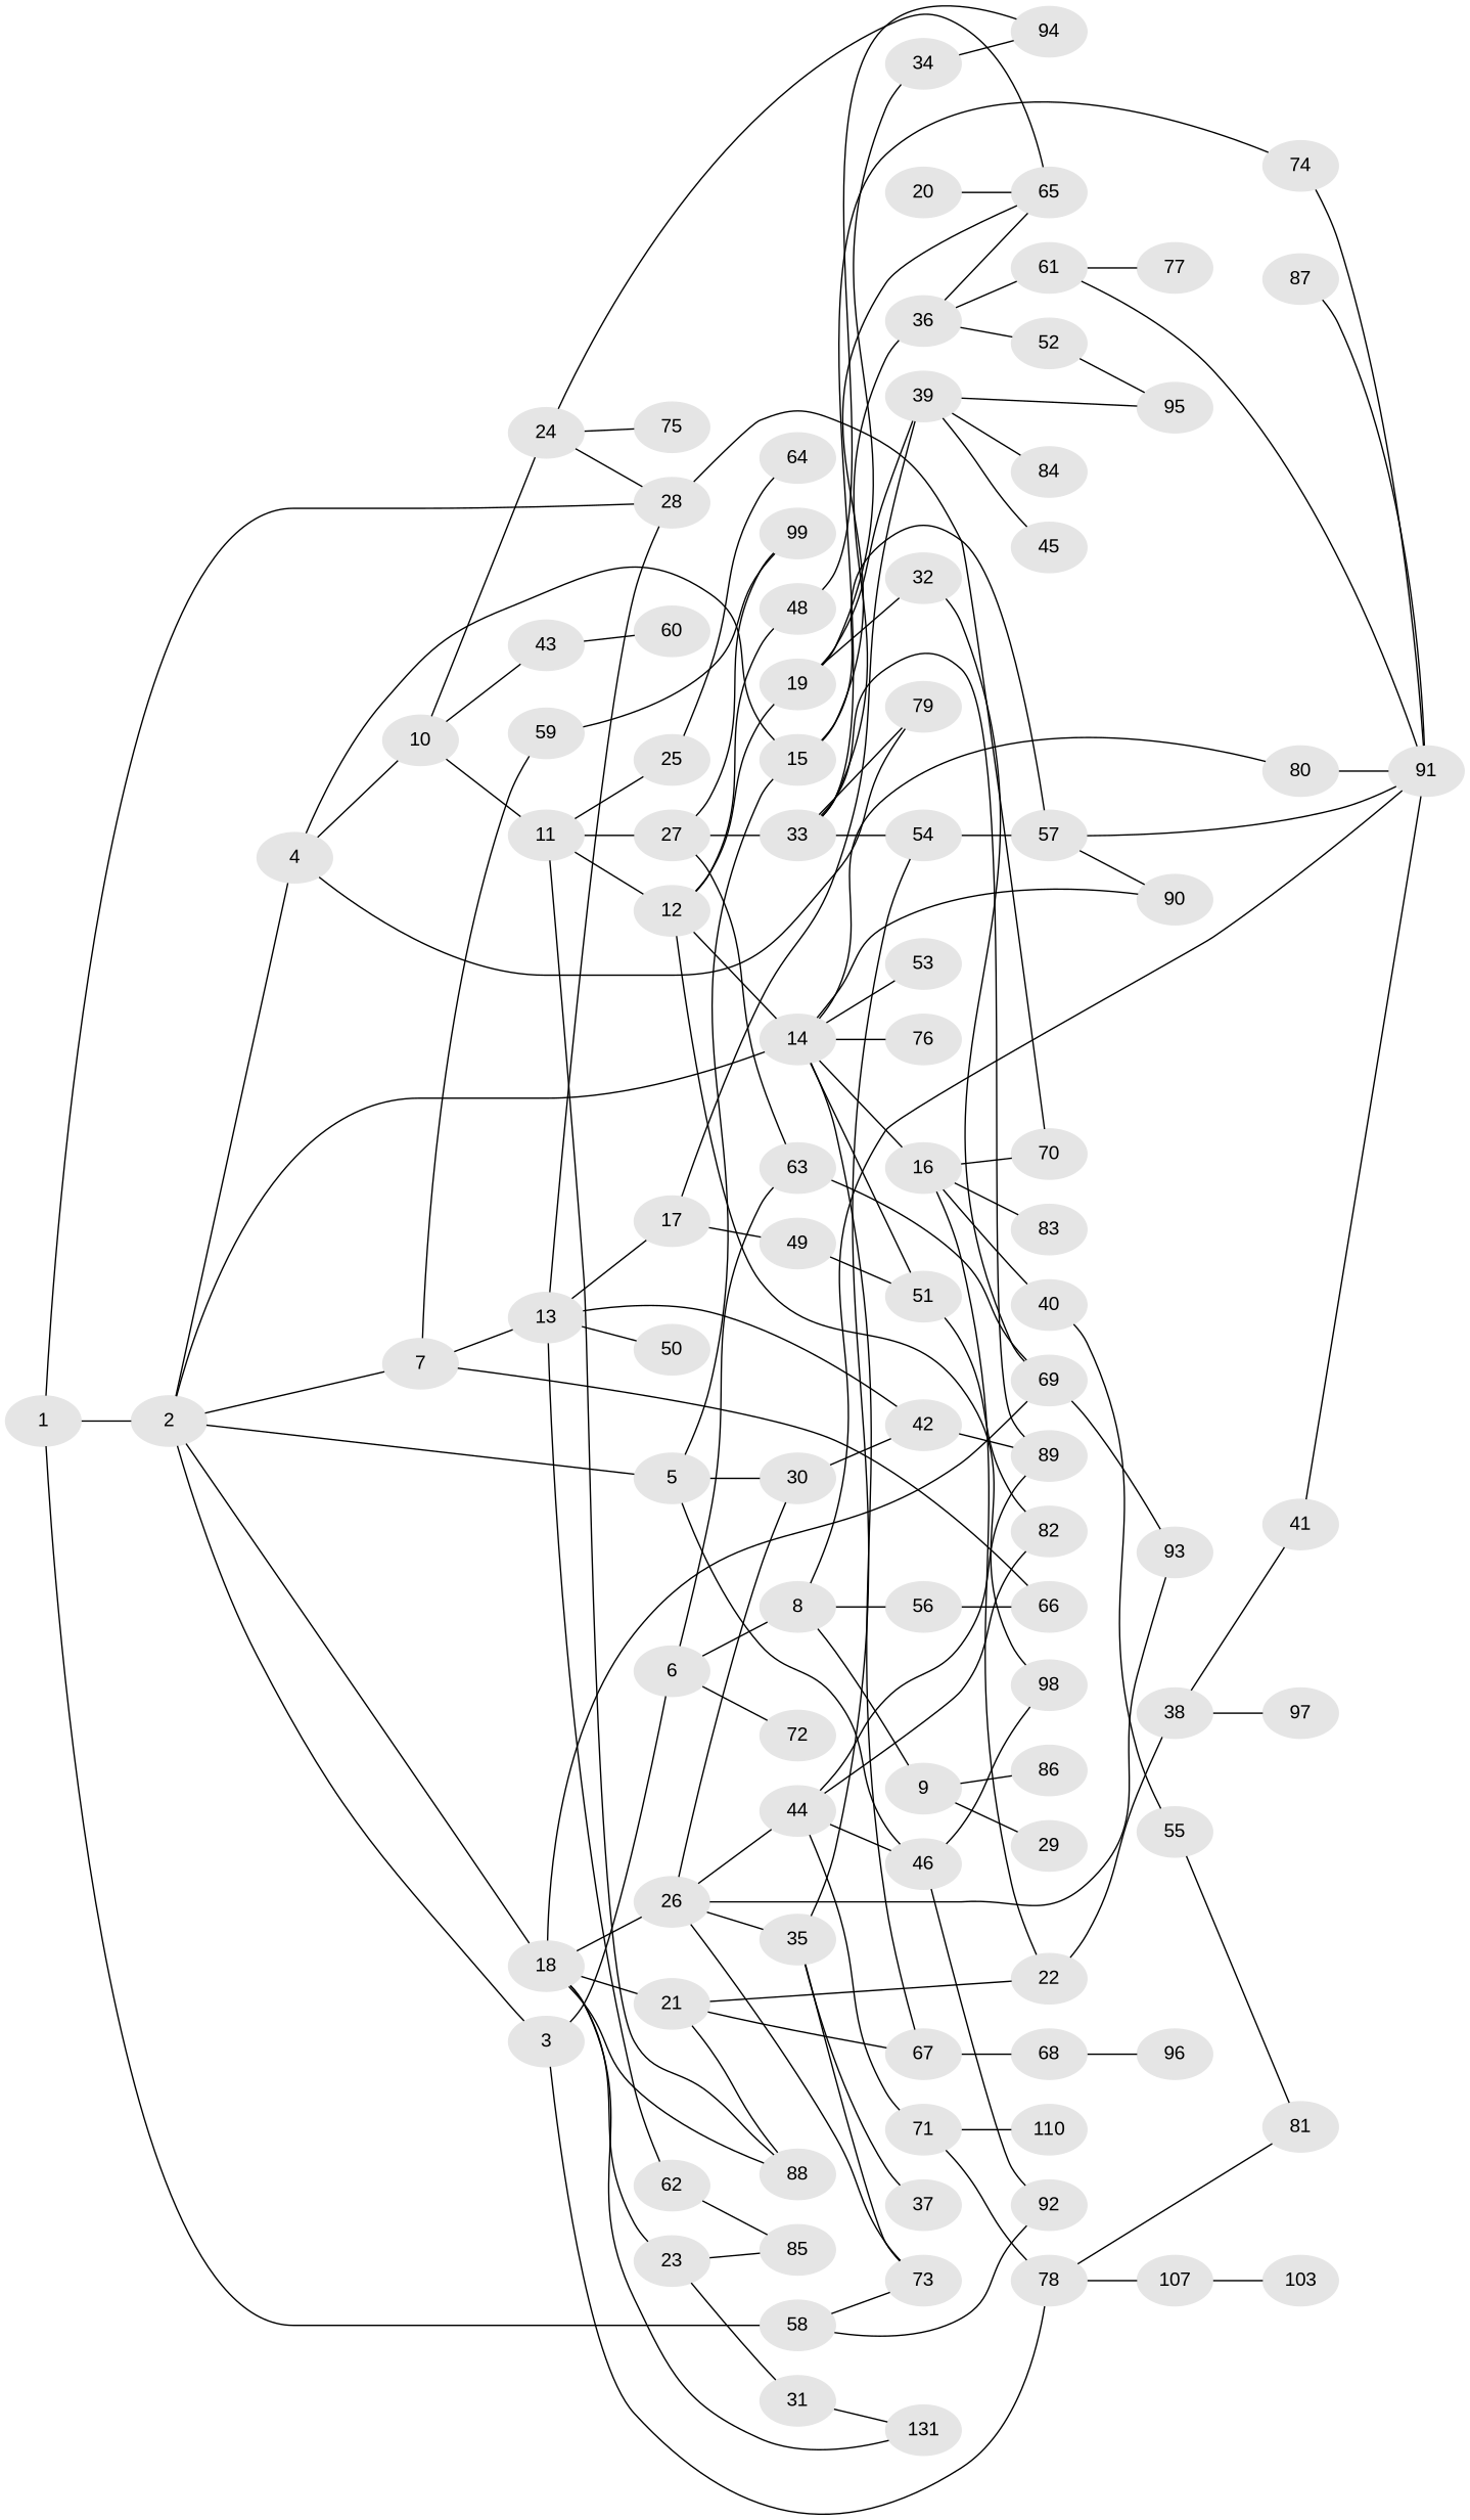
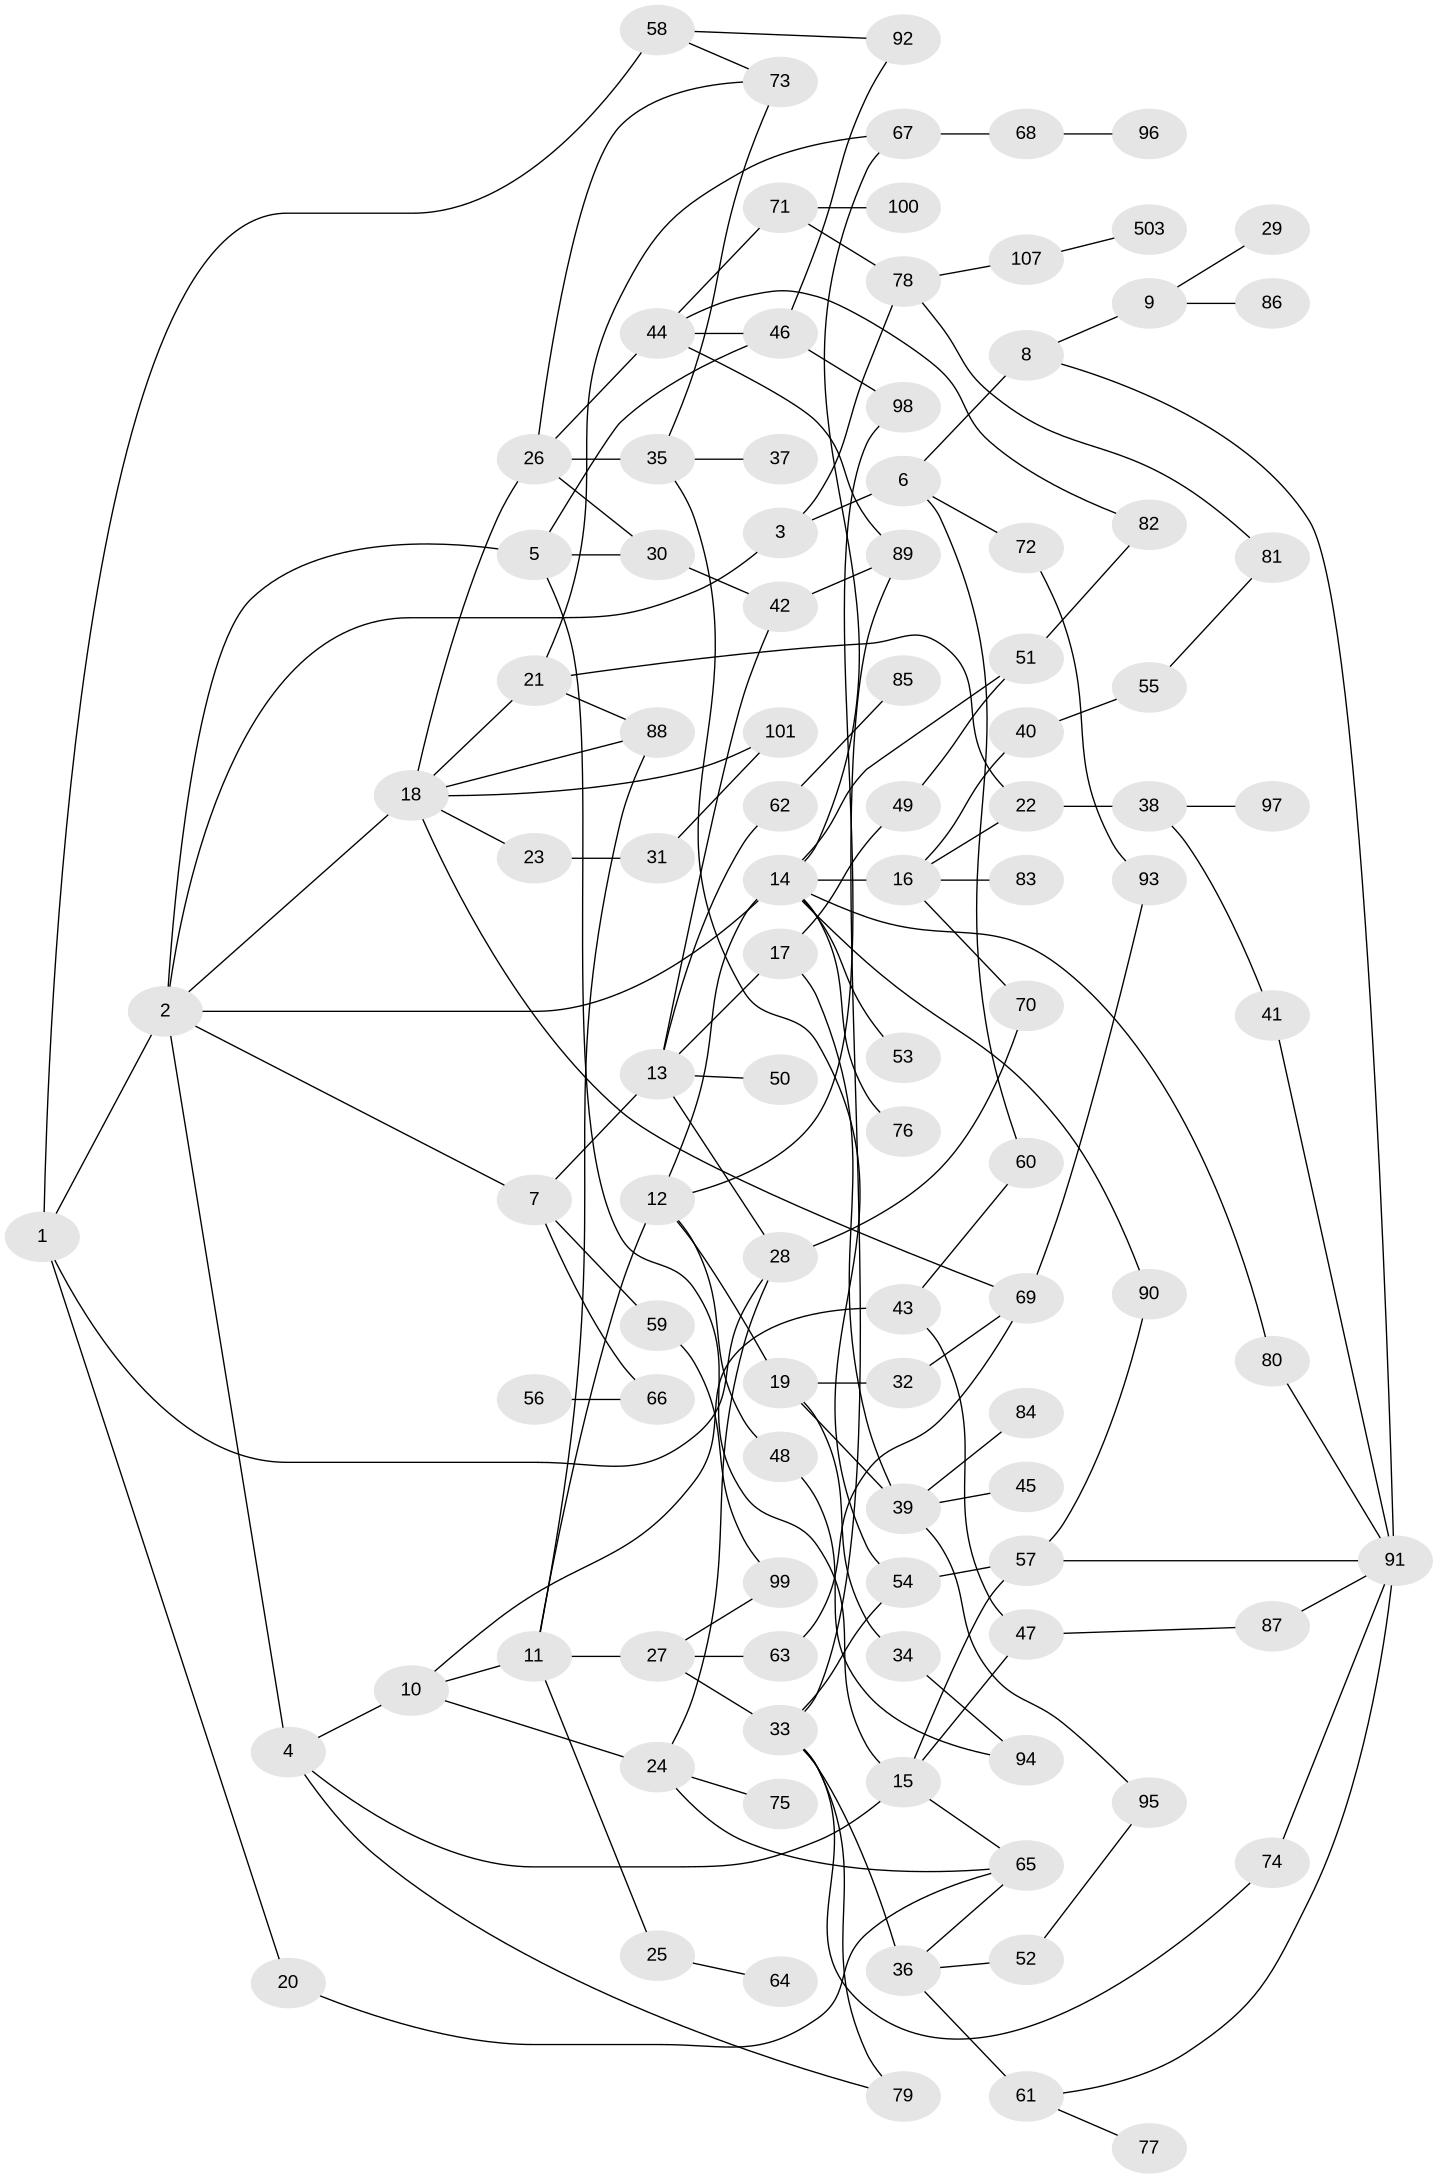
  graph {
    fontname="Liberation Sans"
    rankdir=LR
    node [color=gray90 fontname="Liberation Sans" style=filled]
    edge [fontname="Liberation Sans"]
    1
    2
    20
    28
    58
    3
    4
    5
    7
    14
    18
    65
    70
    73
    92
    6
    78
    10
    15
    79
    30
    46
    13
    59
    66
    16
    51
    53
    67
    76
    80
    90
    88
    21
    23
    26
    69
-   101 [label=131]
+   101
    8
    60
    72
    81
    n43 [label=107]
    11
    24
    43
+   47
    57
    42
    98
    9
    56
    91
    17
    50
    62
    99
    29
    86
    12
    25
    27
    75
    19
    48
    64
    33
    63
    39
    32
    34
    94
    49
    89
    85
    22
    40
    83
    82
    68
    87
    38
    55
    45
    84
    95
    31
    35
    44
    93
    41
    97
    37
    54
    71
    36
    74
    52
    61
    77
-   100 [label=110]
+   100
    96
-   103
+   103 [label=503]
    1 -- 2
+   1 -- 20
    1 -- 28
    1 -- 58
    2 -- 3
    2 -- 4
    2 -- 5
    2 -- 7
    2 -- 14
    2 -- 18
    20 -- 65
    28 -- 70
    58 -- 73
    58 -- 92
    3 -- 6
    3 -- 78
    4 -- 10
    4 -- 15
    4 -- 79
    5 -- 15
    5 -- 30
    5 -- 46
    7 -- 13
    7 -- 59
    7 -- 66
    14 -- 16
    14 -- 51
    14 -- 53
    14 -- 67
    14 -- 76
    14 -- 80
    14 -- 90
    18 -- 88
    18 -- 21
    18 -- 23
    18 -- 26
    18 -- 69
    18 -- 101
    6 -- 8
-   6 -- 63
+   6 -- 60
    6 -- 72
    78 -- 81
    78 -- n43
    10 -- 11
    10 -- 24
    10 -- 43
    15 -- 65
+   15 -- 47
    15 -- 57
    30 -- 42
    46 -- 92
    46 -- 98
    13 -- 28
    13 -- 42
    13 -- 17
    13 -- 50
    13 -- 62
    59 -- 99
    16 -- 70
    16 -- 22
    16 -- 40
    16 -- 83
    51 -- 82
    67 -- 68
    80 -- 91
    21 -- 67
    21 -- 88
    21 -- 22
-   23 -- 85
    23 -- 31
    26 -- 73
    26 -- 30
    26 -- 35
    26 -- 44
-   26 -- 93
+   72 -- 93
    69 -- 93
    8 -- 9
-   8 -- 56
    8 -- 91
    n43 -- 103
    11 -- 88
    11 -- 12
    11 -- 25
    11 -- 27
    24 -- 28
    24 -- 65
    24 -- 75
    43 -- 60
+   43 -- 47
+   47 -- 87
    57 -- 90
    57 -- 91
    42 -- 89
    9 -- 29
    9 -- 86
    56 -- 66
    17 -- 39
    17 -- 49
    62 -- 85
    12 -- 14
    12 -- 98
    12 -- 19
    12 -- 48
    25 -- 64
    27 -- 99
    27 -- 33
    27 -- 63
    19 -- 39
    19 -- 32
    19 -- 34
    48 -- 94
    33 -- 79
    33 -- 89
    33 -- 54
    33 -- 36
    33 -- 74
    63 -- 69
    39 -- 45
    39 -- 84
    39 -- 95
    32 -- 69
    34 -- 94
    49 -- 51
    22 -- 38
    40 -- 55
    68 -- 96
    87 -- 91
    38 -- 41
    38 -- 97
    55 -- 81
    31 -- 101
    35 -- 73
    35 -- 37
    35 -- 54
    44 -- 46
    44 -- 89
    44 -- 82
    44 -- 71
    41 -- 91
    54 -- 57
    71 -- 78
    71 -- 100
    36 -- 65
    36 -- 52
    36 -- 61
    74 -- 91
    52 -- 95
    61 -- 91
    61 -- 77
  }
